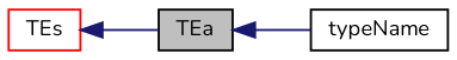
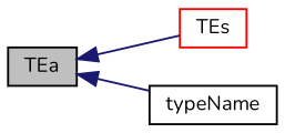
  digraph {
    fontname=Nunito
    rankdir=LR
    node [color=black fontname=Nunito fontsize=10 shape=record]
    edge [color=midnightblue dir=back fontname=Nunito fontsize=10 labelfontname=FreeSans labelfontsize=10 style=solid]
    n1 [fillcolor=grey75 fontcolor=black height=0.2 label=TEa style=filled width=0.4]
    n2 [color=red height=0.2 label=TEs width=0.4]
    n3 [height=0.2 label=typeName width=0.4]
-   n2 -> n1
+   n1 -> n2
    n1 -> n3
  }
